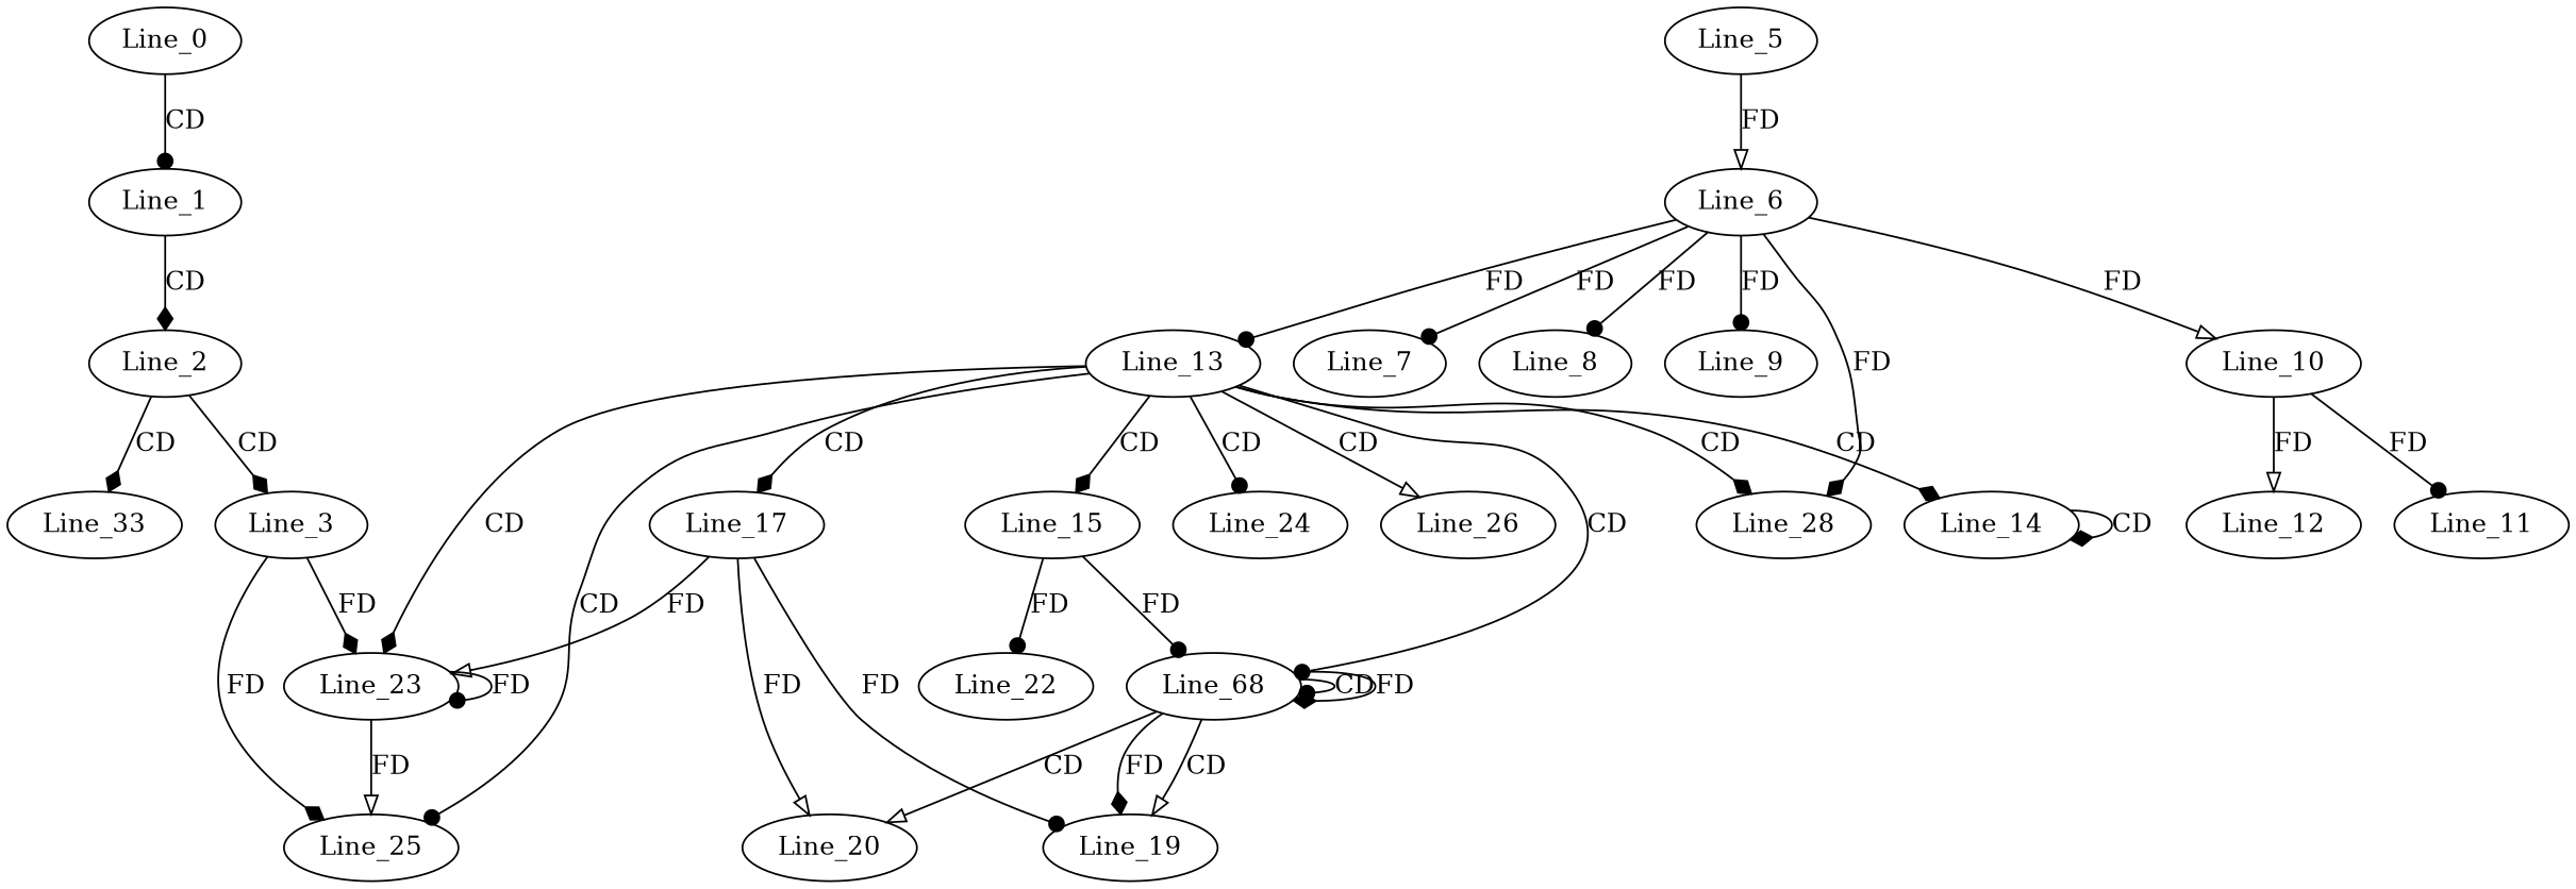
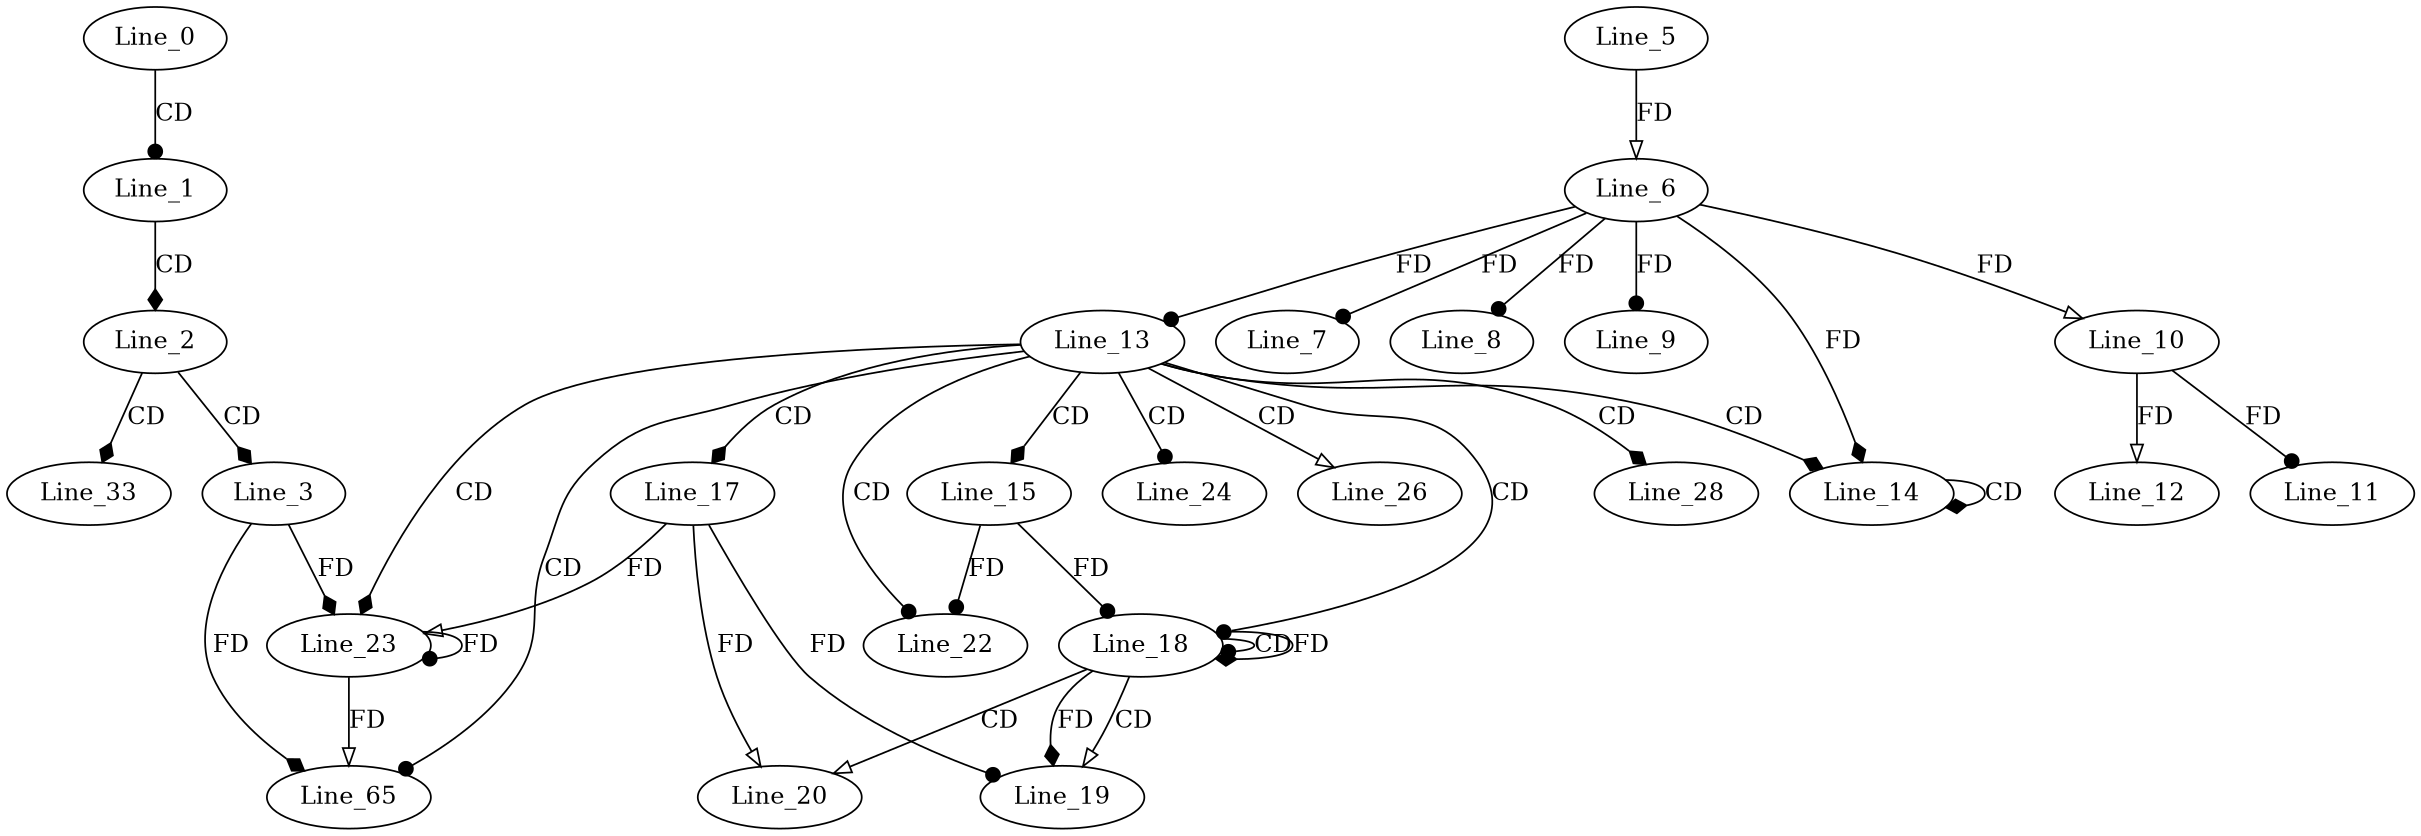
  digraph {
    edge [arrowhead=dot]
    Line_0
    Line_1
    Line_2
    Line_3
    Line_33
    Line_23
-   Line_25
+   Line_25 [label=Line_65]
    Line_5
    Line_6
    Line_7
    Line_8
    Line_9
    Line_10
    Line_13
    Line_14
    Line_11
    Line_12
    Line_15
    Line_17
-   Line_18 [label=Line_68]
+   Line_18
    Line_22
    Line_24
    Line_26
    Line_28
    Line_19
    Line_20
    Line_0 -> Line_1 [label=CD]
    Line_1 -> Line_2 [arrowhead=diamond label=CD]
    Line_2 -> Line_3 [arrowhead=diamond label=CD]
    Line_2 -> Line_33 [arrowhead=diamond label=CD]
    Line_3 -> Line_23 [arrowhead=diamond label=FD]
    Line_3 -> Line_25 [arrowhead=diamond label=FD]
    Line_23 -> Line_23 [label=FD]
    Line_23 -> Line_25 [arrowhead=onormal label=FD]
    Line_5 -> Line_6 [arrowhead=onormal label=FD]
    Line_6 -> Line_7 [label=FD]
    Line_6 -> Line_8 [label=FD]
    Line_6 -> Line_9 [label=FD]
    Line_6 -> Line_10 [arrowhead=onormal label=FD]
    Line_6 -> Line_13 [label=FD]
-   Line_6 -> Line_28 [arrowhead=diamond label=FD]
+   Line_6 -> Line_14 [arrowhead=diamond label=FD]
    Line_10 -> Line_11 [label=FD]
    Line_10 -> Line_12 [arrowhead=onormal label=FD]
    Line_13 -> Line_23 [arrowhead=diamond label=CD]
    Line_13 -> Line_25 [label=CD]
    Line_13 -> Line_14 [arrowhead=diamond label=CD]
    Line_13 -> Line_15 [arrowhead=diamond label=CD]
    Line_13 -> Line_17 [arrowhead=diamond label=CD]
    Line_13 -> Line_18 [label=CD]
+   Line_13 -> Line_22 [label=CD]
    Line_13 -> Line_24 [label=CD]
    Line_13 -> Line_26 [arrowhead=onormal label=CD]
    Line_13 -> Line_28 [arrowhead=diamond label=CD]
    Line_14 -> Line_14 [arrowhead=diamond label=CD]
    Line_15 -> Line_18 [label=FD]
    Line_15 -> Line_22 [label=FD]
    Line_17 -> Line_23 [arrowhead=onormal label=FD]
    Line_17 -> Line_19 [label=FD]
    Line_17 -> Line_20 [arrowhead=onormal label=FD]
    Line_18 -> Line_18 [label=CD]
    Line_18 -> Line_18 [arrowhead=diamond label=FD]
    Line_18 -> Line_19 [arrowhead=onormal label=CD]
    Line_18 -> Line_19 [arrowhead=diamond label=FD]
    Line_18 -> Line_20 [arrowhead=onormal label=CD]
  }
